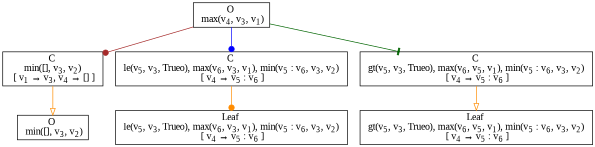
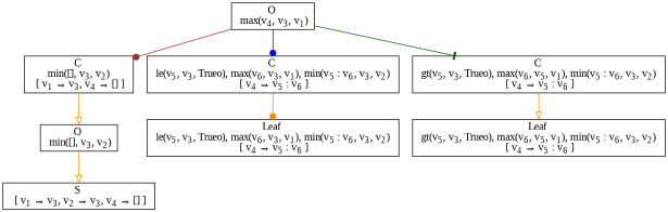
  digraph {
    rankdir=TB
    fontname="Liberation Serif"
    node [fillcolor=white shape=box style=filled fontname="Liberation Serif"]
    edge [color=darkorange arrowhead=dot fontname="Liberation Serif"]
    n1 [label=<O <BR/> max(v<SUB>4</SUB>, v<SUB>3</SUB>, v<SUB>1</SUB>)>]
    n2 [label=<C <BR/> min([], v<SUB>3</SUB>, v<SUB>2</SUB>) <BR/>  [ v<SUB>1</SUB> &rarr; v<SUB>3</SUB>, v<SUB>4</SUB> &rarr; [] ] >]
    n3 [label=<C <BR/> le(v<SUB>5</SUB>, v<SUB>3</SUB>, Trueo), max(v<SUB>6</SUB>, v<SUB>3</SUB>, v<SUB>1</SUB>), min(v<SUB>5</SUB> : v<SUB>6</SUB>, v<SUB>3</SUB>, v<SUB>2</SUB>) <BR/>  [ v<SUB>4</SUB> &rarr; v<SUB>5</SUB> : v<SUB>6</SUB> ] >]
    n4 [label=<C <BR/> gt(v<SUB>5</SUB>, v<SUB>3</SUB>, Trueo), max(v<SUB>6</SUB>, v<SUB>5</SUB>, v<SUB>1</SUB>), min(v<SUB>5</SUB> : v<SUB>6</SUB>, v<SUB>3</SUB>, v<SUB>2</SUB>) <BR/>  [ v<SUB>4</SUB> &rarr; v<SUB>5</SUB> : v<SUB>6</SUB> ] >]
    n5 [label=<O <BR/> min([], v<SUB>3</SUB>, v<SUB>2</SUB>)>]
    n6 [label=<Leaf <BR/> le(v<SUB>5</SUB>, v<SUB>3</SUB>, Trueo), max(v<SUB>6</SUB>, v<SUB>3</SUB>, v<SUB>1</SUB>), min(v<SUB>5</SUB> : v<SUB>6</SUB>, v<SUB>3</SUB>, v<SUB>2</SUB>) <BR/>  [ v<SUB>4</SUB> &rarr; v<SUB>5</SUB> : v<SUB>6</SUB> ] >]
    n7 [label=<Leaf <BR/> gt(v<SUB>5</SUB>, v<SUB>3</SUB>, Trueo), max(v<SUB>6</SUB>, v<SUB>5</SUB>, v<SUB>1</SUB>), min(v<SUB>5</SUB> : v<SUB>6</SUB>, v<SUB>3</SUB>, v<SUB>2</SUB>) <BR/>  [ v<SUB>4</SUB> &rarr; v<SUB>5</SUB> : v<SUB>6</SUB> ] >]
+   n8 [label=<S <BR/>  [ v<SUB>1</SUB> &rarr; v<SUB>3</SUB>, v<SUB>2</SUB> &rarr; v<SUB>3</SUB>, v<SUB>4</SUB> &rarr; [] ] >]
    n1 -> n2 [color=brown]
    n1 -> n3 [color=blue]
    n1 -> n4 [color=darkgreen arrowhead=tee]
    n2 -> n5 [arrowhead=onormal]
    n3 -> n6
    n4 -> n7 [arrowhead=onormal]
+   n5 -> n8 [arrowhead=onormal]
  }
